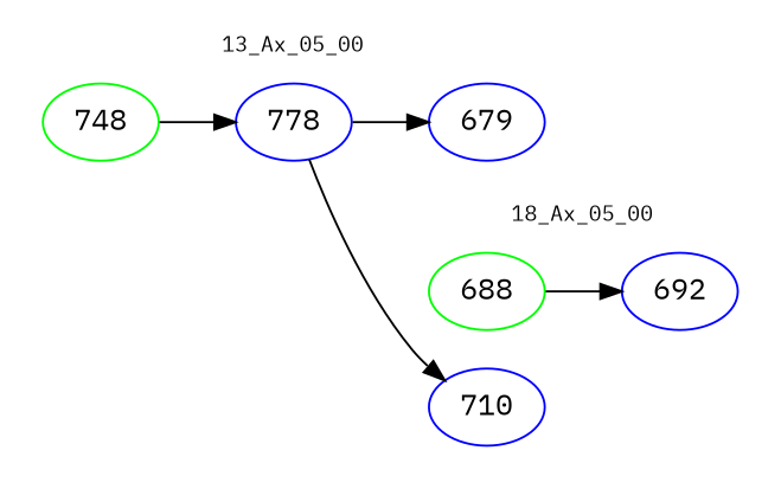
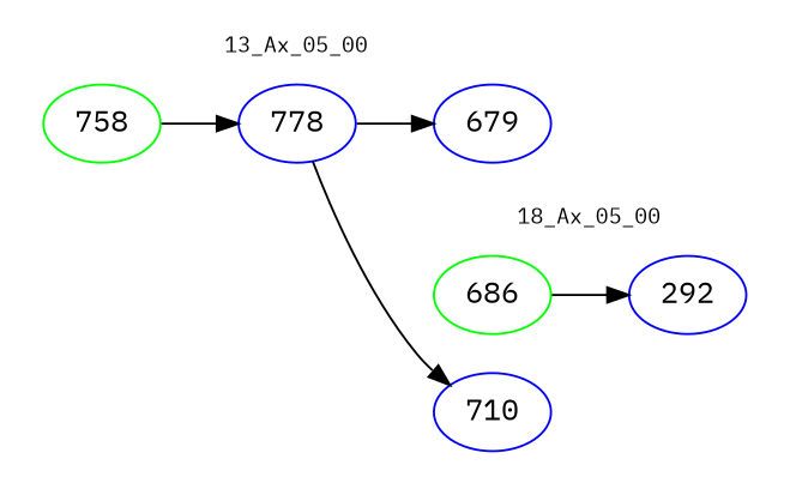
  digraph {
    fontname="IBM Plex Mono"
    rankdir=LR
    node [color=blue fontname="IBM Plex Mono"]
    edge [color=black fontname="IBM Plex Mono"]
-   n1 [color=green label=748]
+   n1 [color=green label=758]
    n2 [label=778]
    n3 [label=679]
-   n4 [color=green label=688]
-   n5 [label=692]
+   n4 [color=green label=686]
+   n5 [label=292]
    n6 [label=710]
    subgraph cluster_1 {
      color=white
      fontsize=10
      label="13_Ax_05_00"
      n1
      n2
      n3
    }
    subgraph cluster_2 {
      color=white
      fontsize=10
      label="18_Ax_05_00"
      n4
      n5
      n6
    }
    n1 -> n2
    n2 -> n3
    n2 -> n6
    n4 -> n5
  }
